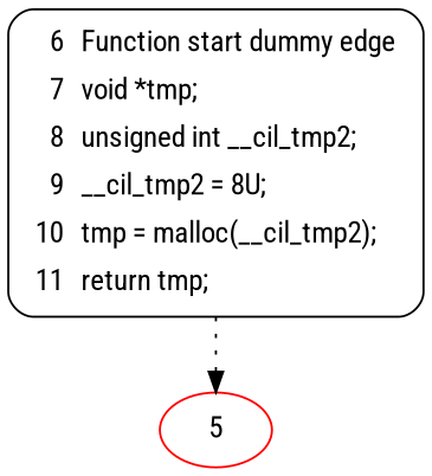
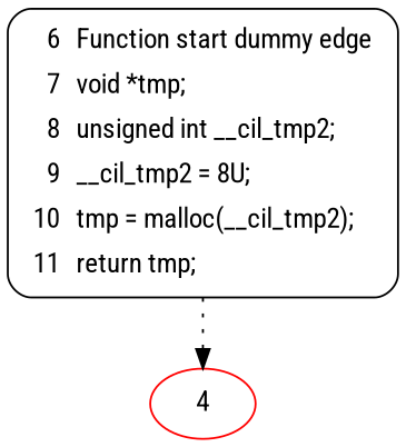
  digraph {
    fontname="Roboto Condensed"
    node [fontname="Roboto Condensed"]
    n1 [fillcolor=white label=<<table border="0" cellborder="0" cellpadding="3" bgcolor="white"><tr><td align="right">6</td><td align="left">Function start dummy edge</td></tr><tr><td align="right">7</td><td align="left">void *tmp;</td></tr><tr><td align="right">8</td><td align="left">unsigned int __cil_tmp2;</td></tr><tr><td align="right">9</td><td align="left">__cil_tmp2 = 8U;</td></tr><tr><td align="right">10</td><td align="left">tmp = malloc(__cil_tmp2);</td></tr><tr><td align="right">11</td><td align="left">return tmp;</td></tr></table>> penwidth=1 shape=Mrecord style="filled,bold"]
-   5 [color=red]
+   5 [color=red label=4]
    n1 -> 5 [style=dotted fontname="Roboto Condensed"]
  }
